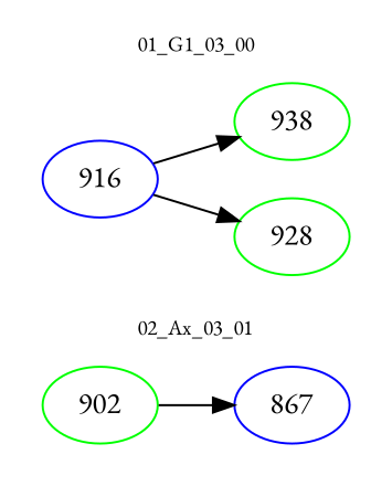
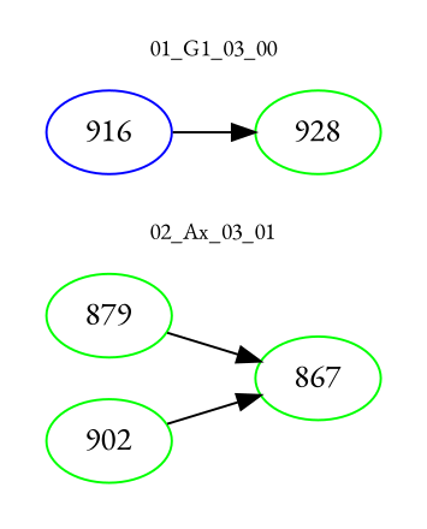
  digraph {
    fontname="EB Garamond"
    rankdir=LR
    node [color=green fontname="EB Garamond"]
    edge [color=black fontname="EB Garamond"]
-   n2 [color=blue label=867]
+   n1 [label=879]
+   n2 [label=867]
    n3 [label=902]
    n4 [label=928]
    n5 [color=blue label=916]
-   n6 [label=938]
    subgraph cluster_1 {
      color=white
      fontsize=10
      label="02_Ax_03_01"
+     n1
      n2
      n3
    }
    subgraph cluster_2 {
      color=white
      fontsize=10
      label="01_G1_03_00"
      n4
      n5
-     n6
    }
+   n1 -> n2
    n3 -> n2
    n5 -> n4
-   n5 -> n6
  }
